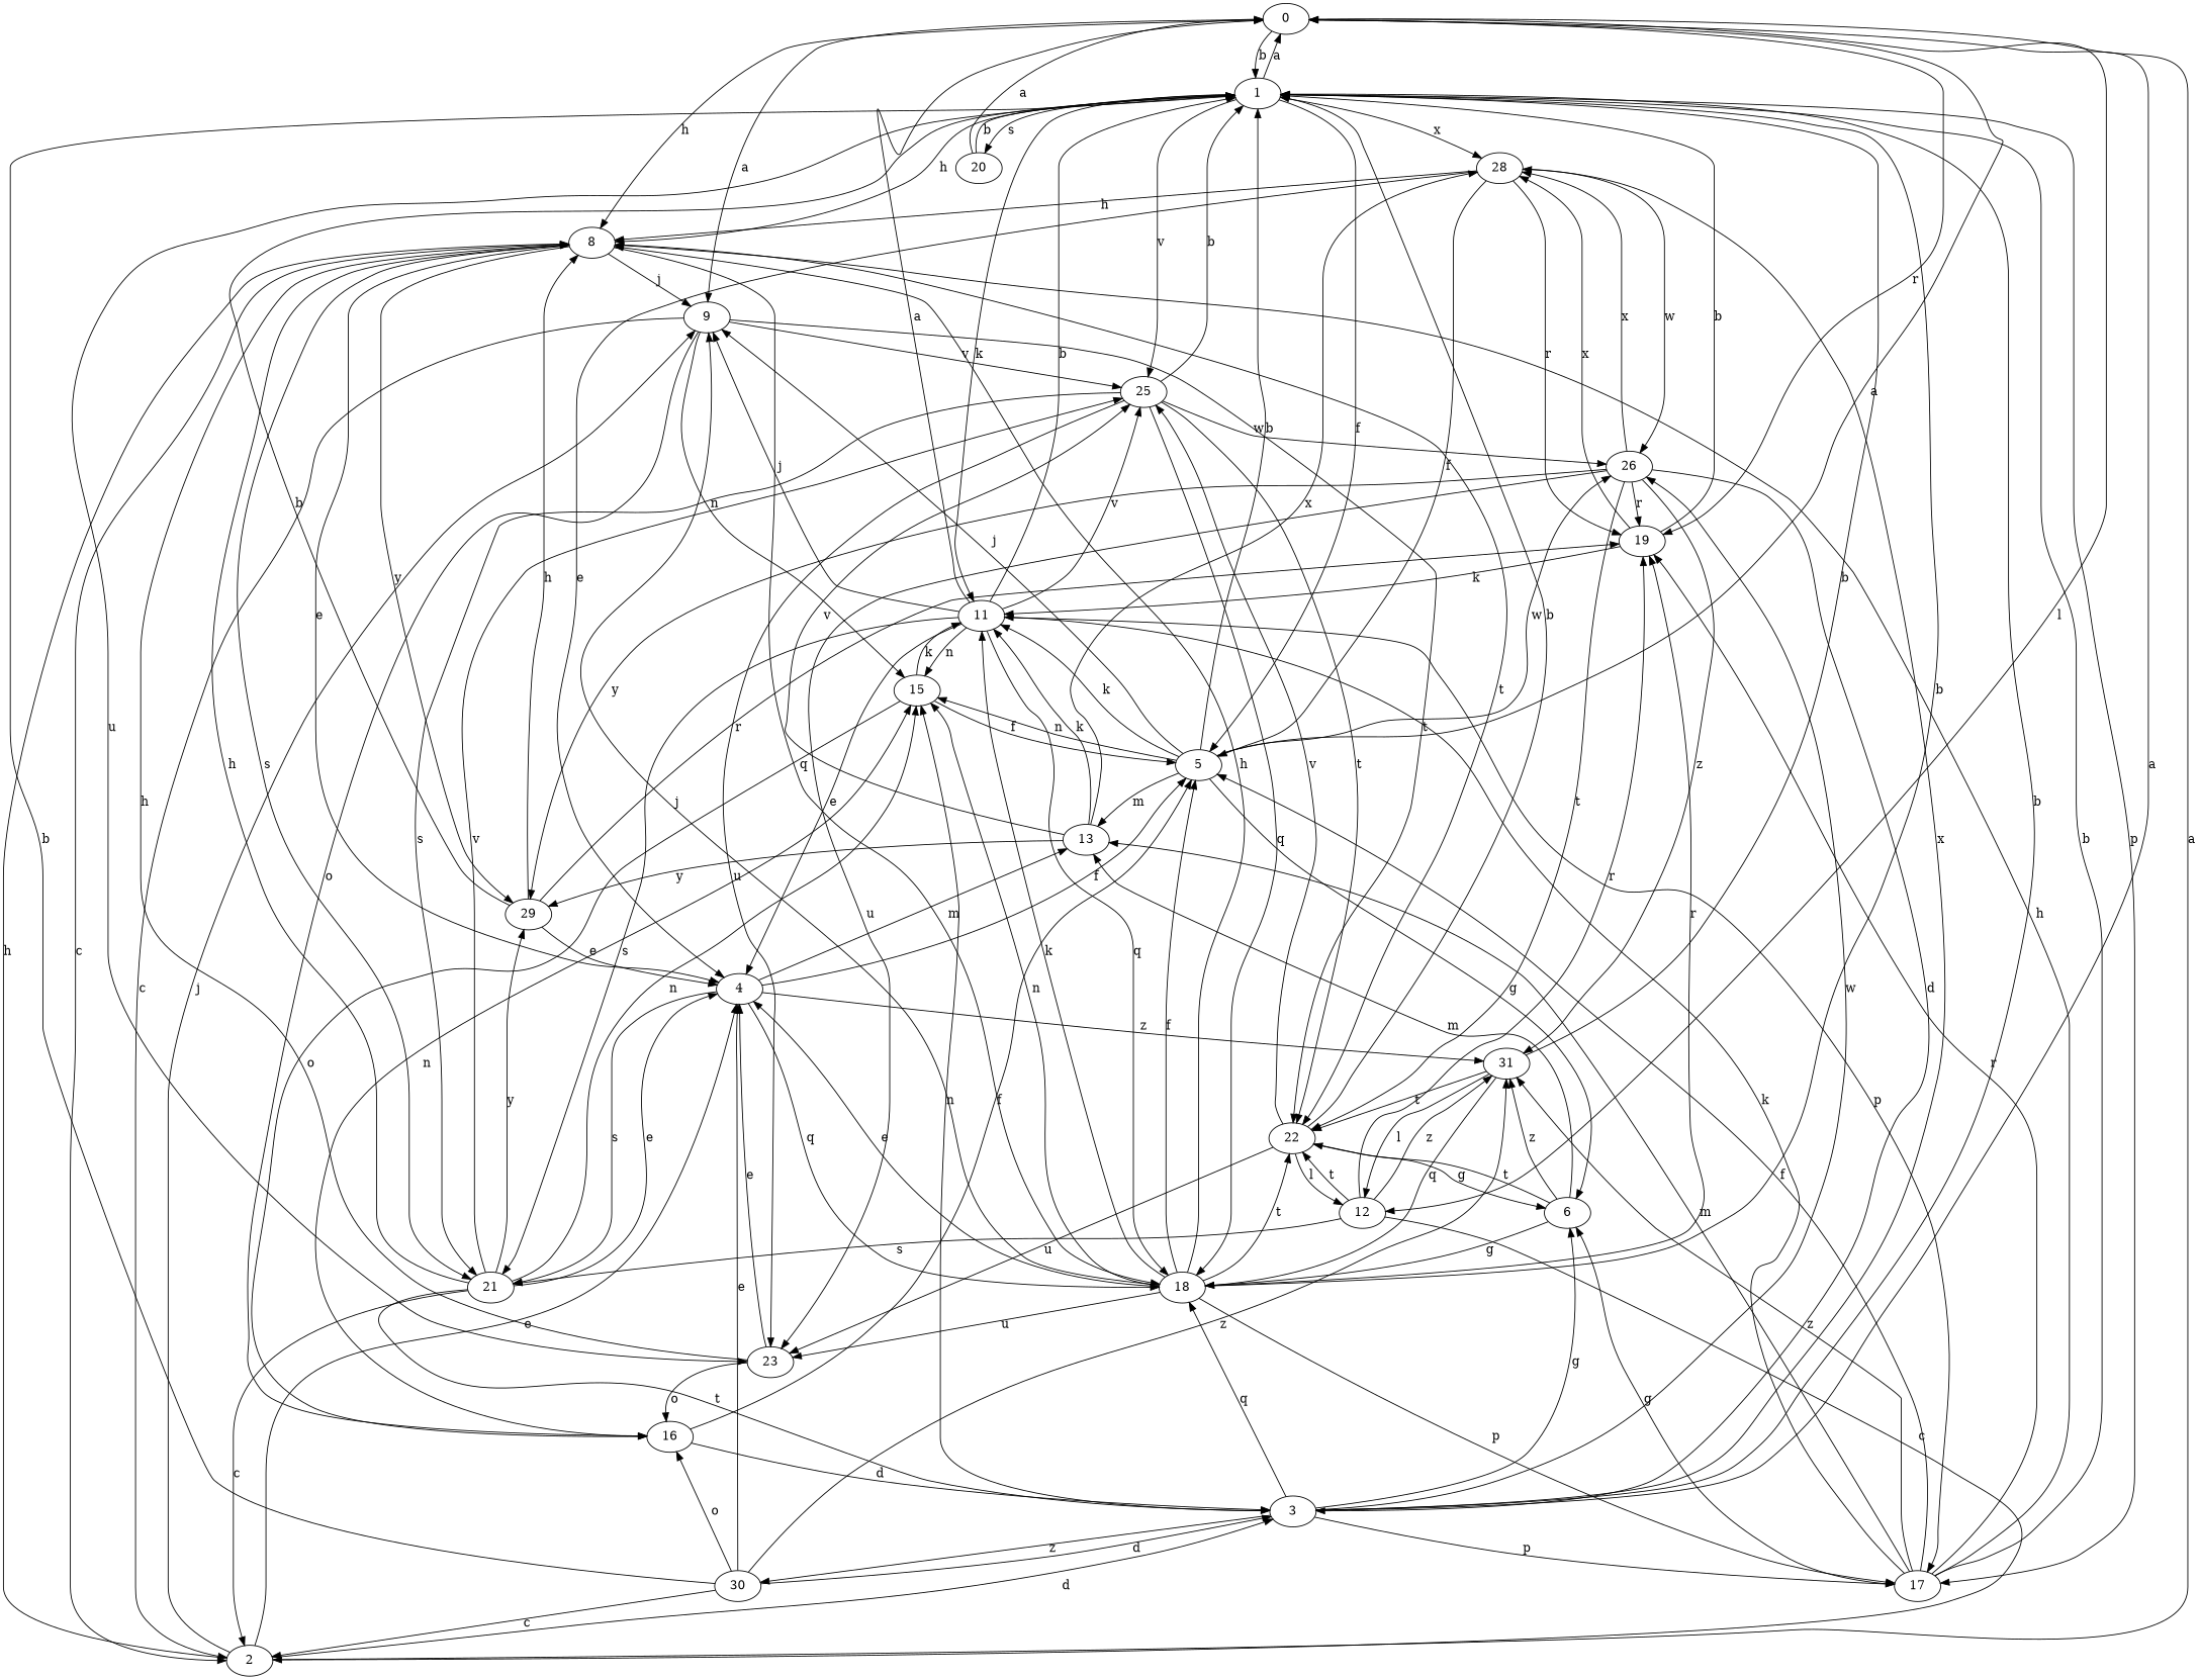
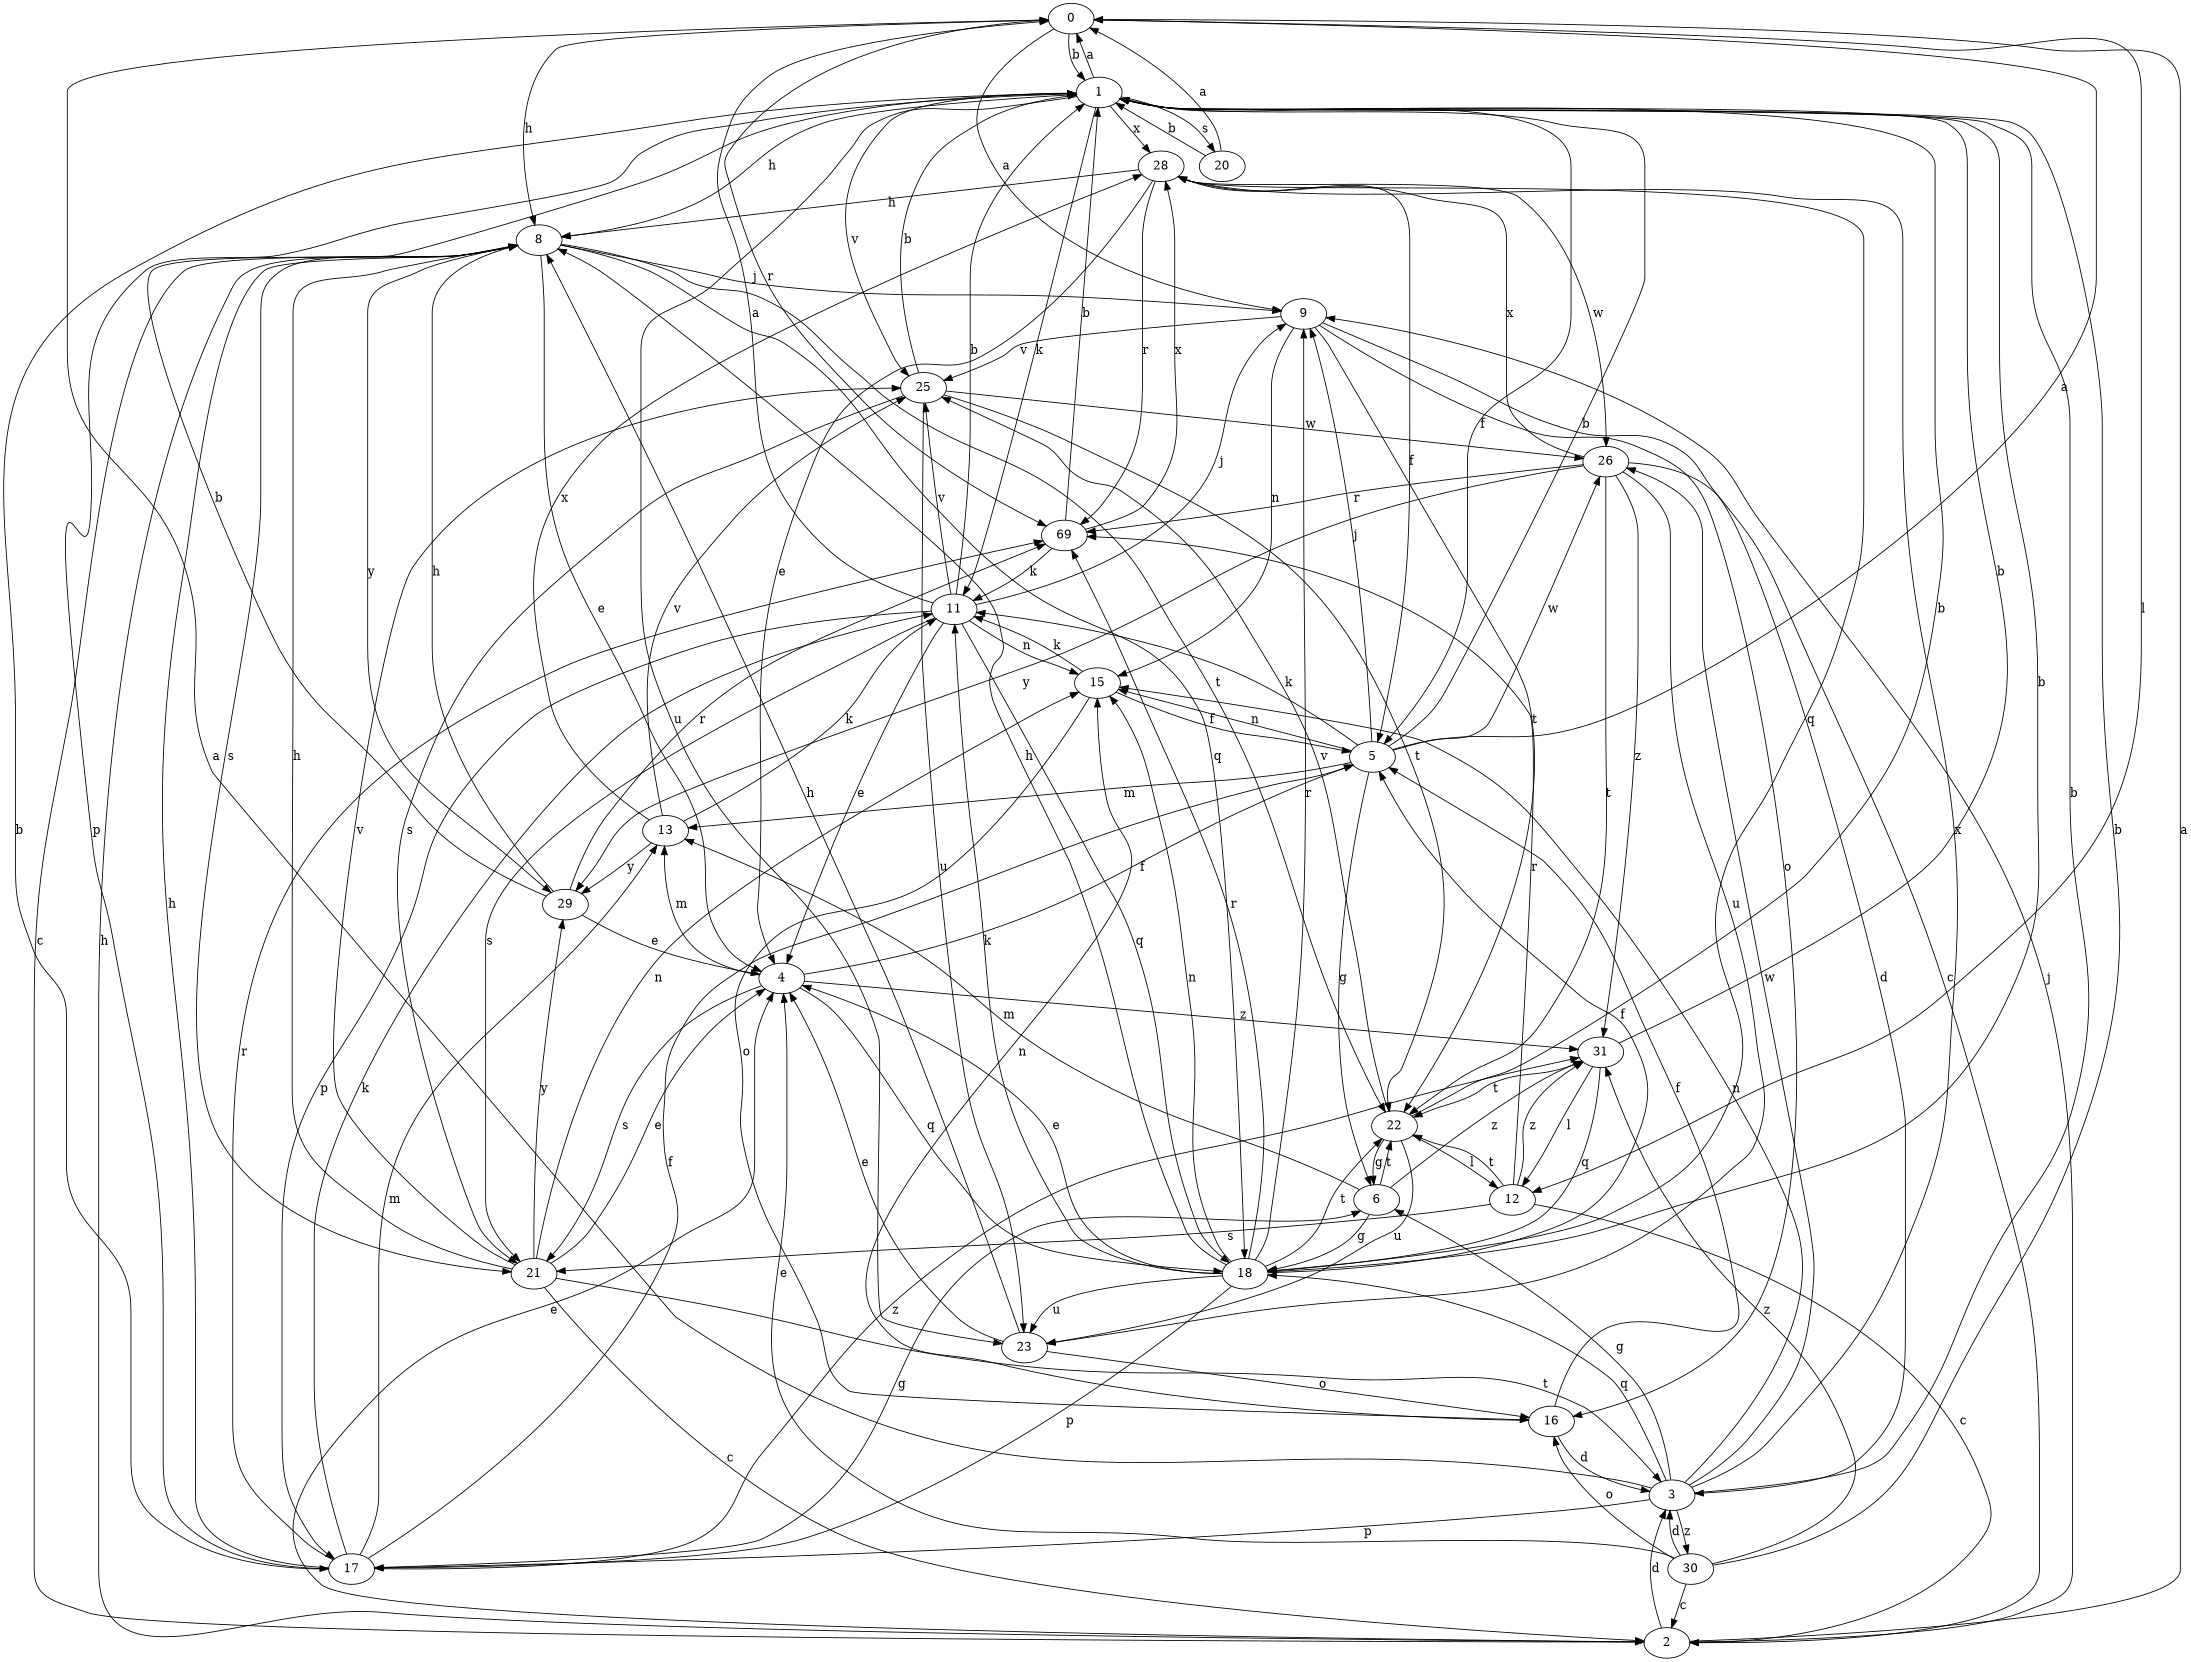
  strict digraph {
    0
    1
    8
    12
-   19
+   19 [label=69]
    9
    5
    11
    17
    20
    23
    25
    28
    2
    4
    18
    21
    22
    29
    31
    6
    15
    26
    13
    16
    3
    30
    0 -> 1 [label=b]
    0 -> 8 [label=h]
    0 -> 12 [label=l]
    0 -> 19 [label=r]
    0 -> 9 [label=a]
    1 -> 0 [label=a]
    1 -> 8 [label=h]
    1 -> 5 [label=f]
    1 -> 11 [label=k]
    1 -> 17 [label=p]
    1 -> 20 [label=s]
    1 -> 23 [label=u]
    1 -> 25 [label=v]
    1 -> 28 [label=x]
    8 -> 9 [label=j]
    8 -> 2 [label=c]
    8 -> 4 [label=e]
    8 -> 18 [label=q]
    8 -> 21 [label=s]
    8 -> 22 [label=t]
    8 -> 29 [label=y]
    12 -> 19 [label=r]
    12 -> 2 [label=c]
    12 -> 21 [label=s]
    12 -> 22 [label=t]
    12 -> 31 [label=z]
    19 -> 1 [label=b]
    19 -> 11 [label=k]
    19 -> 28 [label=x]
    9 -> 25 [label=v]
    9 -> 2 [label=c]
    9 -> 22 [label=t]
    9 -> 15 [label=n]
    9 -> 16 [label=o]
    5 -> 0 [label=a]
    5 -> 1 [label=b]
    5 -> 9 [label=j]
    5 -> 11 [label=k]
    5 -> 6 [label=g]
    5 -> 15 [label=n]
    5 -> 26 [label=w]
    5 -> 13 [label=m]
    11 -> 0 [label=a]
    11 -> 1 [label=b]
    11 -> 9 [label=j]
    11 -> 17 [label=p]
    11 -> 25 [label=v]
    11 -> 4 [label=e]
    11 -> 18 [label=q]
    11 -> 21 [label=s]
    11 -> 15 [label=n]
    17 -> 1 [label=b]
    17 -> 8 [label=h]
    17 -> 19 [label=r]
    17 -> 5 [label=f]
    17 -> 11 [label=k]
    17 -> 31 [label=z]
    17 -> 6 [label=g]
    17 -> 13 [label=m]
    20 -> 0 [label=a]
    20 -> 1 [label=b]
    23 -> 8 [label=h]
    23 -> 4 [label=e]
    23 -> 16 [label=o]
    25 -> 1 [label=b]
    25 -> 23 [label=u]
    25 -> 21 [label=s]
    25 -> 22 [label=t]
    25 -> 26 [label=w]
    28 -> 8 [label=h]
    28 -> 19 [label=r]
    28 -> 5 [label=f]
    28 -> 4 [label=e]
-   25 -> 18 [label=q]
+   28 -> 18 [label=q]
    28 -> 26 [label=w]
    2 -> 0 [label=a]
    2 -> 8 [label=h]
    2 -> 9 [label=j]
    2 -> 4 [label=e]
    2 -> 3 [label=d]
    4 -> 5 [label=f]
    4 -> 18 [label=q]
    4 -> 21 [label=s]
    4 -> 31 [label=z]
    4 -> 13 [label=m]
    18 -> 1 [label=b]
    18 -> 8 [label=h]
    18 -> 19 [label=r]
-   18 -> 9 [label=j]
+   18 -> 9 [label=r]
    18 -> 5 [label=f]
    18 -> 11 [label=k]
    18 -> 17 [label=p]
    18 -> 23 [label=u]
    18 -> 4 [label=e]
    18 -> 22 [label=t]
    18 -> 15 [label=n]
    21 -> 8 [label=h]
    21 -> 25 [label=v]
    21 -> 2 [label=c]
    21 -> 4 [label=e]
    21 -> 29 [label=y]
    21 -> 15 [label=n]
    21 -> 3 [label=t]
    22 -> 1 [label=b]
    22 -> 12 [label=l]
    22 -> 23 [label=u]
    22 -> 25 [label=v]
    22 -> 6 [label=g]
    29 -> 1 [label=b]
    29 -> 8 [label=h]
    29 -> 19 [label=r]
    29 -> 4 [label=e]
    31 -> 1 [label=b]
    31 -> 12 [label=l]
    31 -> 18 [label=q]
    31 -> 22 [label=t]
    6 -> 18 [label=g]
    6 -> 22 [label=t]
    6 -> 31 [label=z]
    6 -> 13 [label=m]
    15 -> 5 [label=f]
    15 -> 11 [label=k]
    15 -> 16 [label=o]
    26 -> 19 [label=r]
    26 -> 23 [label=u]
    26 -> 28 [label=x]
    26 -> 22 [label=t]
    26 -> 29 [label=y]
    26 -> 31 [label=z]
    26 -> 3 [label=d]
    13 -> 11 [label=k]
    13 -> 25 [label=v]
    13 -> 28 [label=x]
    13 -> 29 [label=y]
    16 -> 5 [label=f]
    16 -> 15 [label=n]
    16 -> 3 [label=d]
    3 -> 0 [label=a]
    3 -> 1 [label=b]
    3 -> 17 [label=p]
    3 -> 28 [label=x]
    3 -> 18 [label=q]
    3 -> 6 [label=g]
    3 -> 15 [label=n]
    3 -> 26 [label=w]
    3 -> 30 [label=z]
    30 -> 1 [label=b]
    30 -> 2 [label=c]
    30 -> 4 [label=e]
    30 -> 31 [label=z]
    30 -> 16 [label=o]
    30 -> 3 [label=d]
  }
